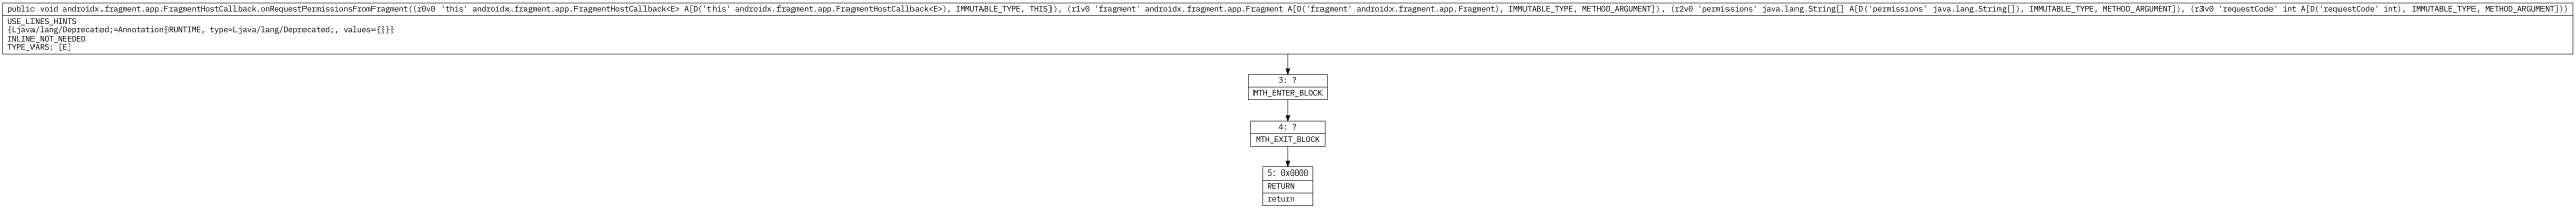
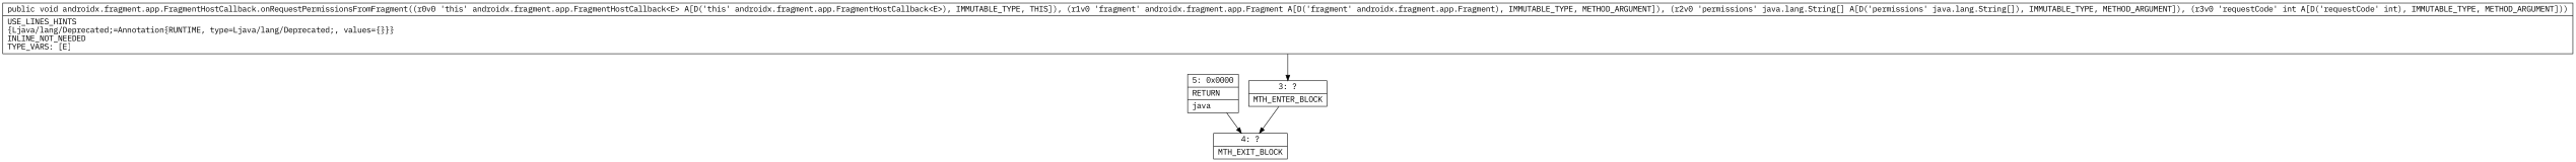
  digraph {
    fontname="IBM Plex Mono"
    node [fontname="IBM Plex Mono" shape=record]
    edge [fontname="IBM Plex Mono"]
    n1 [label="{3\:\ ?|MTH_ENTER_BLOCK\l}"]
    n2 [label="{4\:\ ?|MTH_EXIT_BLOCK\l}"]
-   n3 [label="{5\:\ 0x0000|RETURN\l|return\l}"]
+   n3 [label="{5\:\ 0x0000|RETURN\l|java\l}"]
    n4 [label="{public void androidx.fragment.app.FragmentHostCallback.onRequestPermissionsFromFragment((r0v0 'this' androidx.fragment.app.FragmentHostCallback\<E\> A[D('this' androidx.fragment.app.FragmentHostCallback\<E\>), IMMUTABLE_TYPE, THIS]), (r1v0 'fragment' androidx.fragment.app.Fragment A[D('fragment' androidx.fragment.app.Fragment), IMMUTABLE_TYPE, METHOD_ARGUMENT]), (r2v0 'permissions' java.lang.String[] A[D('permissions' java.lang.String[]), IMMUTABLE_TYPE, METHOD_ARGUMENT]), (r3v0 'requestCode' int A[D('requestCode' int), IMMUTABLE_TYPE, METHOD_ARGUMENT]))  | USE_LINES_HINTS\l\{Ljava\/lang\/Deprecated;=Annotation\{RUNTIME, type=Ljava\/lang\/Deprecated;, values=\{\}\}\}\lINLINE_NOT_NEEDED\lTYPE_VARS: [E]\l}"]
    n1 -> n2
-   n2 -> n3
+   n3 -> n2
    n4 -> n1
  }
